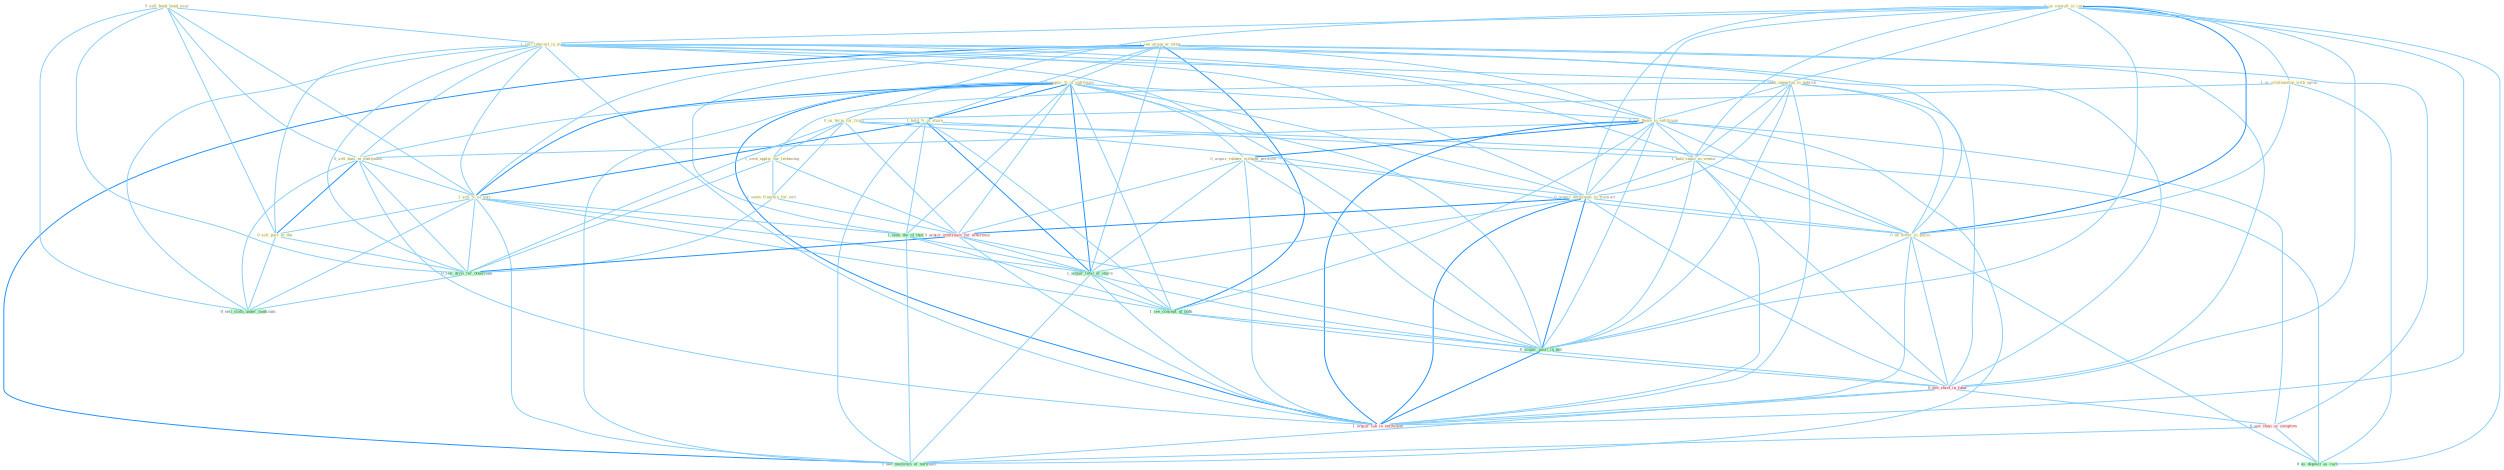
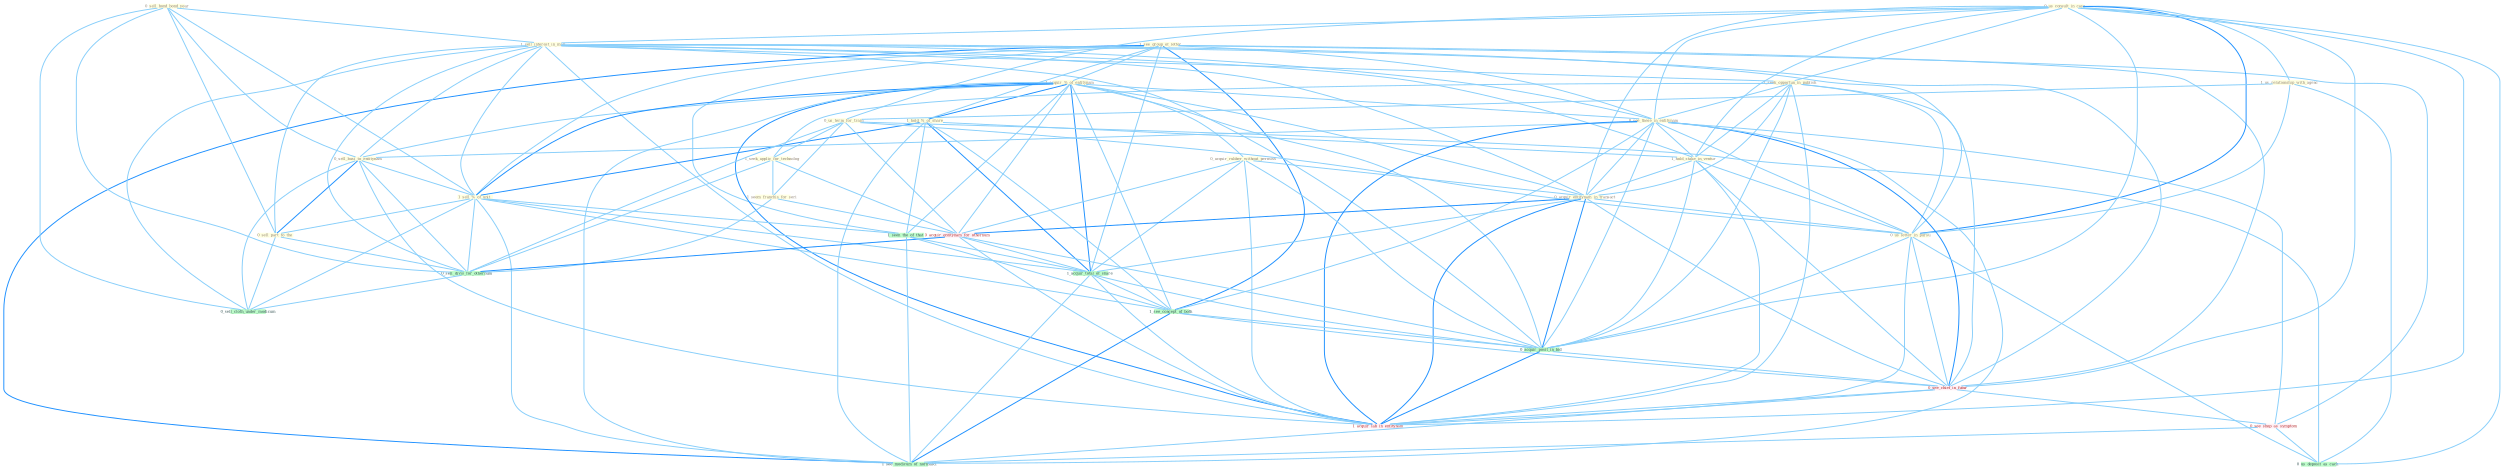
  graph {
    node [color="#ffffe0" fixedsize=true fontcolor="#8b7d6b" fontsize=4 shape=polygon style=filled]
    edge [color="#87cefa" w=1]
    "1_see_group_of_letter " [height=.06 width=.5]
    "0_us_consult_in_case " [height=.06 width=.5]
    n3 [height=.06 label="0_sell_bond_bond_year" width=.5]
    "1_sell_interest_in_mall " [height=.06 width=.5]
    "1_acquir_%_of_entitynam " [height=.06 width=.5]
    "1_hold_%_of_share " [height=.06 width=.5]
    "1_us_relationship_with_agenc " [height=.06 width=.5]
    "0_us_term_for_train " [height=.06 width=.5]
    "1_seek_opportun_in_publish " [height=.06 width=.5]
    "0_see_these_in_entitynam " [height=.06 width=.5]
    "0_sell_busi_to_entitynam " [height=.06 width=.5]
    "0_acquir_rubber_without_permiss " [height=.06 width=.5]
    "1_seek_applic_for_technolog " [height=.06 width=.5]
    "1_sell_%_of_unit " [height=.06 width=.5]
    "1_hold_stake_in_ventur " [height=.06 width=.5]
    "0_sell_part_to_the " [height=.06 width=.5]
    "0_acquir_entitynam_in_transact " [height=.06 width=.5]
    "0_us_letter_in_pursu " [height=.06 width=.5]
    "1_seem_franchis_for_seri " [height=.06 width=.5]
    "0_acquir_entitynam_for_othernum " [color="#fff0f5" fontcolor="#b22222" height=.06 width=.5]
    "0_see_chief_in_futur " [color="#fff0f5" fontcolor="#b22222" height=.06 width=.5]
    "0_see_shop_as_symptom " [color="#fff0f5" fontcolor="#b22222" height=.06 width=.5]
    "1_acquir_lab_in_entitynam " [color="#fff0f5" fontcolor="#b22222" height=.06 width=.5]
    "1_seen_the_of_that " [color="#BDFCC9" fontcolor="#2f4f4f" height=.06 width=.5]
    "1_acquir_total_of_share " [color="#BDFCC9" fontcolor="#2f4f4f" height=.06 width=.5]
    "1_see_concept_of_both " [color="#BDFCC9" fontcolor="#2f4f4f" height=.06 width=.5]
    "1_see_modicum_of_normalci " [color="#BDFCC9" fontcolor="#2f4f4f" height=.06 width=.5]
    "0_acquir_posit_in_bid " [color="#BDFCC9" fontcolor="#2f4f4f" height=.06 width=.5]
    "0_us_deposit_as_cach " [color="#BDFCC9" fontcolor="#2f4f4f" height=.06 width=.5]
    "0_sell_divis_for_othernum " [color="#BDFCC9" fontcolor="#2f4f4f" height=.06 width=.5]
    n31 [color="#BDFCC9" fontcolor="#2f4f4f" height=.06 label="0_sell_cloth_under_modicum" width=.5]
    subgraph sub_1 {
      "1_see_group_of_letter "
      "0_us_consult_in_case "
      n3
      "1_sell_interest_in_mall "
      "1_acquir_%_of_entitynam "
      "1_hold_%_of_share "
      "1_us_relationship_with_agenc "
      "0_us_term_for_train "
      "1_seek_opportun_in_publish "
      "0_see_these_in_entitynam "
      "0_sell_busi_to_entitynam "
      "0_acquir_rubber_without_permiss "
      "1_seek_applic_for_technolog "
      "1_sell_%_of_unit "
      "1_hold_stake_in_ventur "
      "0_sell_part_to_the "
      "0_acquir_entitynam_in_transact "
      "0_us_letter_in_pursu "
      "1_seem_franchis_for_seri "
    }
    subgraph sub_2 {
      "0_acquir_entitynam_for_othernum "
      "0_see_chief_in_futur "
      "0_see_shop_as_symptom "
      "1_acquir_lab_in_entitynam "
    }
    "1_see_group_of_letter " -- "1_acquir_%_of_entitynam "
    "1_see_group_of_letter " -- "1_hold_%_of_share "
    "1_see_group_of_letter " -- "0_see_these_in_entitynam "
    "1_see_group_of_letter " -- "1_sell_%_of_unit "
    "1_see_group_of_letter " -- "0_see_chief_in_futur "
    "1_see_group_of_letter " -- "0_see_shop_as_symptom "
    "1_see_group_of_letter " -- "1_seen_the_of_that "
    "1_see_group_of_letter " -- "1_acquir_total_of_share "
    "1_see_group_of_letter " -- "1_see_concept_of_both " [color="#1e90ff" w=2]
    "1_see_group_of_letter " -- "1_see_modicum_of_normalci " [color="#1e90ff" w=2]
    "0_us_consult_in_case " -- "1_sell_interest_in_mall "
    "0_us_consult_in_case " -- "1_us_relationship_with_agenc "
    "0_us_consult_in_case " -- "0_us_term_for_train "
    "0_us_consult_in_case " -- "1_seek_opportun_in_publish "
    "0_us_consult_in_case " -- "0_see_these_in_entitynam "
    "0_us_consult_in_case " -- "1_hold_stake_in_ventur "
    "0_us_consult_in_case " -- "0_acquir_entitynam_in_transact "
    "0_us_consult_in_case " -- "0_us_letter_in_pursu " [color="#1e90ff" w=2]
    "0_us_consult_in_case " -- "0_see_chief_in_futur "
    "0_us_consult_in_case " -- "1_acquir_lab_in_entitynam "
    "0_us_consult_in_case " -- "0_acquir_posit_in_bid "
    "0_us_consult_in_case " -- "0_us_deposit_as_cach "
    n3 -- "1_sell_interest_in_mall "
    n3 -- "0_sell_busi_to_entitynam "
    n3 -- "1_sell_%_of_unit "
    n3 -- "0_sell_part_to_the "
    n3 -- "0_sell_divis_for_othernum "
    n3 -- n31
    "1_sell_interest_in_mall " -- "1_seek_opportun_in_publish "
    "1_sell_interest_in_mall " -- "0_see_these_in_entitynam "
    "1_sell_interest_in_mall " -- "0_sell_busi_to_entitynam "
    "1_sell_interest_in_mall " -- "1_sell_%_of_unit "
    "1_sell_interest_in_mall " -- "1_hold_stake_in_ventur "
    "1_sell_interest_in_mall " -- "0_sell_part_to_the "
    "1_sell_interest_in_mall " -- "0_acquir_entitynam_in_transact "
    "1_sell_interest_in_mall " -- "0_us_letter_in_pursu "
    "1_sell_interest_in_mall " -- "0_see_chief_in_futur "
    "1_sell_interest_in_mall " -- "1_acquir_lab_in_entitynam "
    "1_sell_interest_in_mall " -- "0_acquir_posit_in_bid "
    "1_sell_interest_in_mall " -- "0_sell_divis_for_othernum "
    "1_sell_interest_in_mall " -- n31
    "1_acquir_%_of_entitynam " -- "1_hold_%_of_share " [color="#1e90ff" w=2]
    "1_acquir_%_of_entitynam " -- "0_see_these_in_entitynam "
    "1_acquir_%_of_entitynam " -- "0_sell_busi_to_entitynam "
    "1_acquir_%_of_entitynam " -- "0_acquir_rubber_without_permiss "
    "1_acquir_%_of_entitynam " -- "1_sell_%_of_unit " [color="#1e90ff" w=2]
    "1_acquir_%_of_entitynam " -- "0_acquir_entitynam_in_transact "
    "1_acquir_%_of_entitynam " -- "0_acquir_entitynam_for_othernum "
    "1_acquir_%_of_entitynam " -- "1_acquir_lab_in_entitynam " [color="#1e90ff" w=2]
    "1_acquir_%_of_entitynam " -- "1_seen_the_of_that "
    "1_acquir_%_of_entitynam " -- "1_acquir_total_of_share " [color="#1e90ff" w=2]
    "1_acquir_%_of_entitynam " -- "1_see_concept_of_both "
    "1_acquir_%_of_entitynam " -- "1_see_modicum_of_normalci "
    "1_acquir_%_of_entitynam " -- "0_acquir_posit_in_bid "
    "1_hold_%_of_share " -- "1_sell_%_of_unit " [color="#1e90ff" w=2]
    "1_hold_%_of_share " -- "1_hold_stake_in_ventur "
    "1_hold_%_of_share " -- "1_seen_the_of_that "
    "1_hold_%_of_share " -- "1_acquir_total_of_share " [color="#1e90ff" w=2]
    "1_hold_%_of_share " -- "1_see_concept_of_both "
    "1_hold_%_of_share " -- "1_see_modicum_of_normalci "
    "1_us_relationship_with_agenc " -- "0_us_term_for_train "
    "1_us_relationship_with_agenc " -- "0_us_letter_in_pursu "
    "1_us_relationship_with_agenc " -- "0_us_deposit_as_cach "
    "0_us_term_for_train " -- "1_seek_applic_for_technolog "
    "0_us_term_for_train " -- "0_us_letter_in_pursu "
    "0_us_term_for_train " -- "1_seem_franchis_for_seri "
    "0_us_term_for_train " -- "0_acquir_entitynam_for_othernum "
    "0_us_term_for_train " -- "0_us_deposit_as_cach "
    "0_us_term_for_train " -- "0_sell_divis_for_othernum "
    "1_seek_opportun_in_publish " -- "0_see_these_in_entitynam "
    "1_seek_opportun_in_publish " -- "1_seek_applic_for_technolog "
    "1_seek_opportun_in_publish " -- "1_hold_stake_in_ventur "
    "1_seek_opportun_in_publish " -- "0_acquir_entitynam_in_transact "
    "1_seek_opportun_in_publish " -- "0_us_letter_in_pursu "
    "1_seek_opportun_in_publish " -- "0_see_chief_in_futur "
    "1_seek_opportun_in_publish " -- "1_acquir_lab_in_entitynam "
    "1_seek_opportun_in_publish " -- "0_acquir_posit_in_bid "
    "0_see_these_in_entitynam " -- "0_sell_busi_to_entitynam "
    "0_see_these_in_entitynam " -- "1_hold_stake_in_ventur "
    "0_see_these_in_entitynam " -- "0_acquir_entitynam_in_transact "
    "0_see_these_in_entitynam " -- "0_us_letter_in_pursu "
-   "0_see_these_in_entitynam " -- "0_acquir_rubber_without_permiss " [color="#1e90ff" w=2]
+   "0_see_these_in_entitynam " -- "0_see_chief_in_futur " [color="#1e90ff" w=2]
    "0_see_these_in_entitynam " -- "0_see_shop_as_symptom "
    "0_see_these_in_entitynam " -- "1_acquir_lab_in_entitynam " [color="#1e90ff" w=2]
    "0_see_these_in_entitynam " -- "1_see_concept_of_both "
    "0_see_these_in_entitynam " -- "1_see_modicum_of_normalci "
    "0_see_these_in_entitynam " -- "0_acquir_posit_in_bid "
    "0_sell_busi_to_entitynam " -- "1_sell_%_of_unit "
    "0_sell_busi_to_entitynam " -- "0_sell_part_to_the " [color="#1e90ff" w=2]
    "0_sell_busi_to_entitynam " -- "1_acquir_lab_in_entitynam "
    "0_sell_busi_to_entitynam " -- "0_sell_divis_for_othernum "
    "0_sell_busi_to_entitynam " -- n31
    "0_acquir_rubber_without_permiss " -- "0_acquir_entitynam_in_transact "
    "0_acquir_rubber_without_permiss " -- "0_acquir_entitynam_for_othernum "
    "0_acquir_rubber_without_permiss " -- "1_acquir_lab_in_entitynam "
    "0_acquir_rubber_without_permiss " -- "1_acquir_total_of_share "
    "0_acquir_rubber_without_permiss " -- "0_acquir_posit_in_bid "
    "1_seek_applic_for_technolog " -- "1_seem_franchis_for_seri "
    "1_seek_applic_for_technolog " -- "0_acquir_entitynam_for_othernum "
    "1_seek_applic_for_technolog " -- "0_sell_divis_for_othernum "
    "1_sell_%_of_unit " -- "0_sell_part_to_the "
    "1_sell_%_of_unit " -- "1_seen_the_of_that "
    "1_sell_%_of_unit " -- "1_acquir_total_of_share "
    "1_sell_%_of_unit " -- "1_see_concept_of_both "
    "1_sell_%_of_unit " -- "1_see_modicum_of_normalci "
    "1_sell_%_of_unit " -- "0_sell_divis_for_othernum "
    "1_sell_%_of_unit " -- n31
    "1_hold_stake_in_ventur " -- "0_acquir_entitynam_in_transact "
    "1_hold_stake_in_ventur " -- "0_us_letter_in_pursu "
    "1_hold_stake_in_ventur " -- "0_see_chief_in_futur "
    "1_hold_stake_in_ventur " -- "1_acquir_lab_in_entitynam "
    "1_hold_stake_in_ventur " -- "0_acquir_posit_in_bid "
    "0_sell_part_to_the " -- "0_sell_divis_for_othernum "
    "0_sell_part_to_the " -- n31
    "0_acquir_entitynam_in_transact " -- "0_us_letter_in_pursu "
    "0_acquir_entitynam_in_transact " -- "0_acquir_entitynam_for_othernum " [color="#1e90ff" w=2]
    "0_acquir_entitynam_in_transact " -- "0_see_chief_in_futur "
    "0_acquir_entitynam_in_transact " -- "1_acquir_lab_in_entitynam " [color="#1e90ff" w=2]
    "0_acquir_entitynam_in_transact " -- "1_acquir_total_of_share "
    "0_acquir_entitynam_in_transact " -- "0_acquir_posit_in_bid " [color="#1e90ff" w=2]
    "0_us_letter_in_pursu " -- "0_see_chief_in_futur "
    "0_us_letter_in_pursu " -- "1_acquir_lab_in_entitynam "
    "0_us_letter_in_pursu " -- "0_acquir_posit_in_bid "
    "0_us_letter_in_pursu " -- "0_us_deposit_as_cach "
    "1_seem_franchis_for_seri " -- "0_acquir_entitynam_for_othernum "
    "1_seem_franchis_for_seri " -- "0_sell_divis_for_othernum "
    "0_acquir_entitynam_for_othernum " -- "1_acquir_lab_in_entitynam "
    "0_acquir_entitynam_for_othernum " -- "1_acquir_total_of_share "
    "0_acquir_entitynam_for_othernum " -- "0_acquir_posit_in_bid "
    "0_acquir_entitynam_for_othernum " -- "0_sell_divis_for_othernum " [color="#1e90ff" w=2]
    "0_see_chief_in_futur " -- "0_see_shop_as_symptom "
    "0_see_chief_in_futur " -- "1_acquir_lab_in_entitynam "
    "0_see_chief_in_futur " -- "1_see_modicum_of_normalci "
    "0_see_shop_as_symptom " -- "1_see_modicum_of_normalci "
    "0_see_shop_as_symptom " -- "0_us_deposit_as_cach "
    "1_seen_the_of_that " -- "1_acquir_total_of_share "
    "1_seen_the_of_that " -- "1_see_concept_of_both "
    "1_seen_the_of_that " -- "1_see_modicum_of_normalci "
    "1_acquir_total_of_share " -- "1_acquir_lab_in_entitynam "
    "1_acquir_total_of_share " -- "1_see_concept_of_both "
    "1_acquir_total_of_share " -- "1_see_modicum_of_normalci "
    "1_acquir_total_of_share " -- "0_acquir_posit_in_bid "
    "1_see_concept_of_both " -- "0_see_chief_in_futur "
+   "1_see_concept_of_both " -- "1_see_modicum_of_normalci " [color="#1e90ff" w=2]
    "1_see_concept_of_both " -- "0_acquir_posit_in_bid "
    "0_acquir_posit_in_bid " -- "0_see_chief_in_futur "
    "0_acquir_posit_in_bid " -- "1_acquir_lab_in_entitynam " [color="#1e90ff" w=2]
    "0_sell_divis_for_othernum " -- n31
  }
